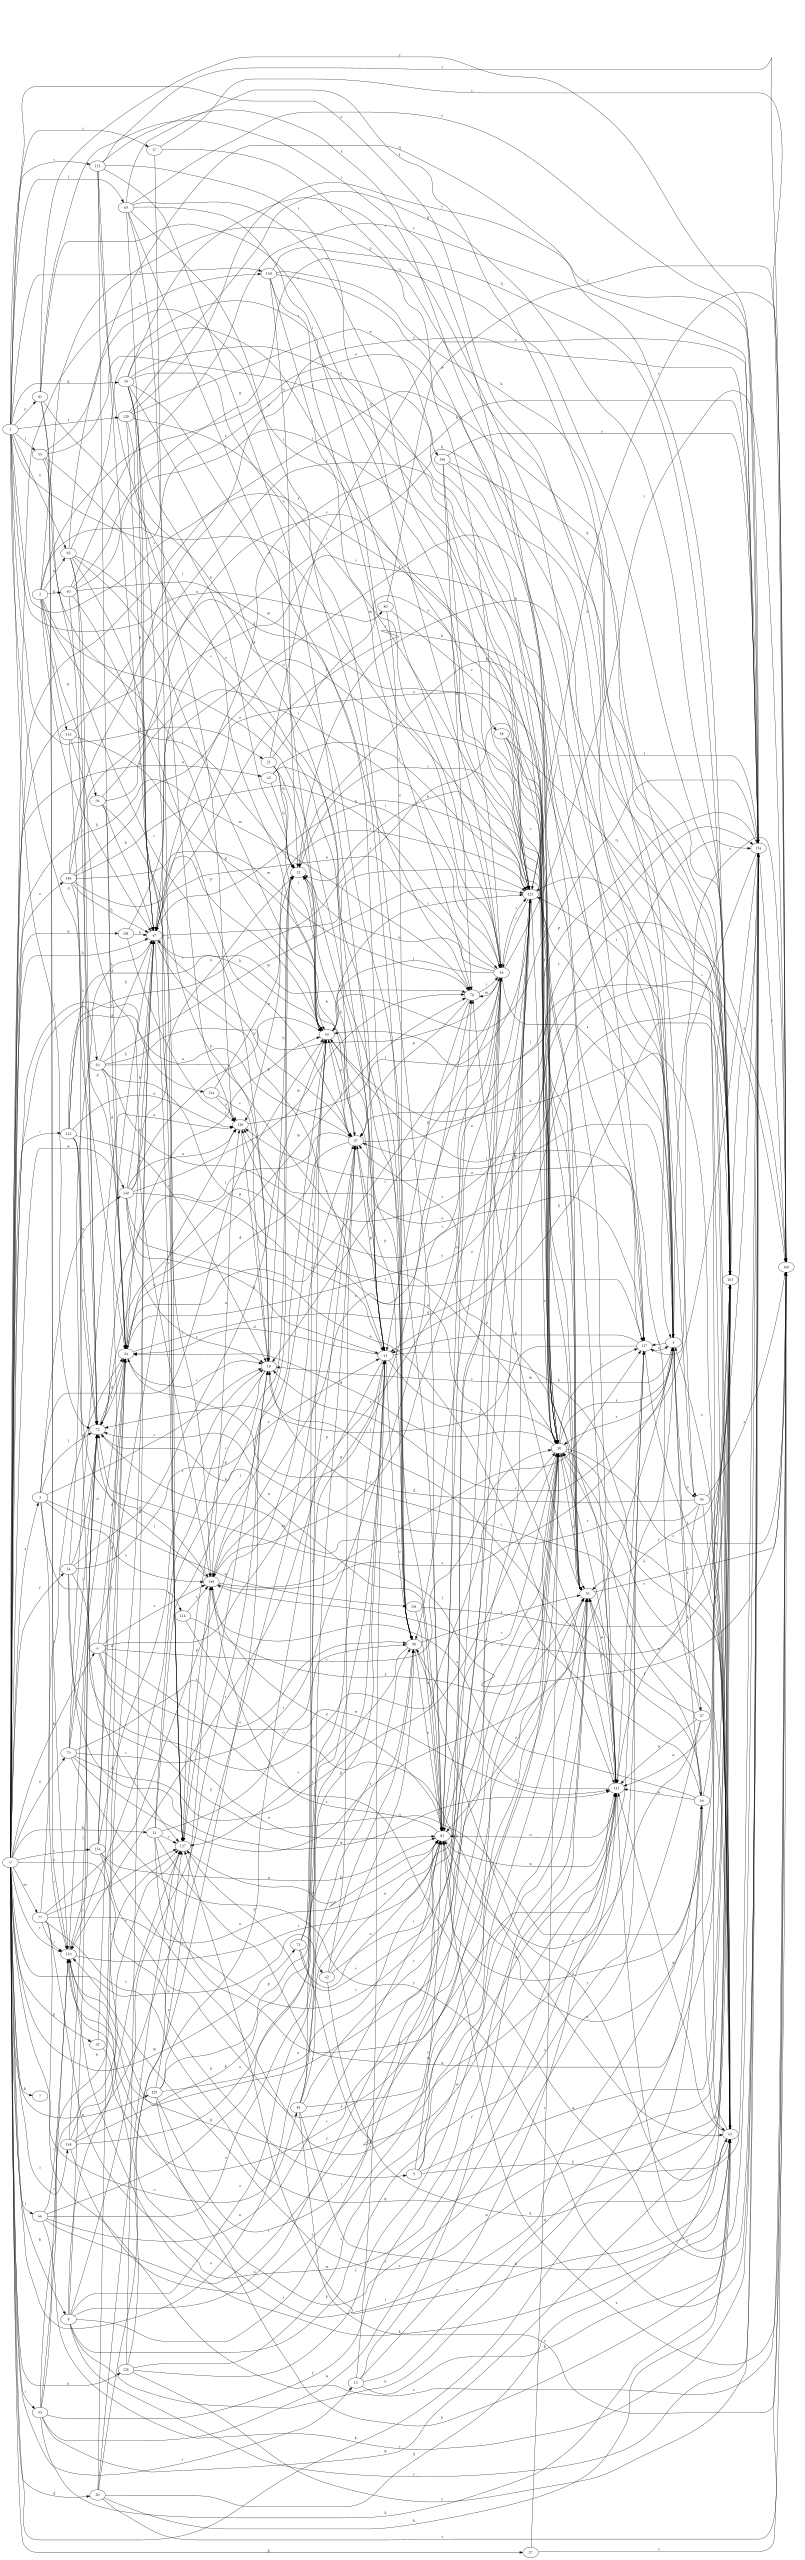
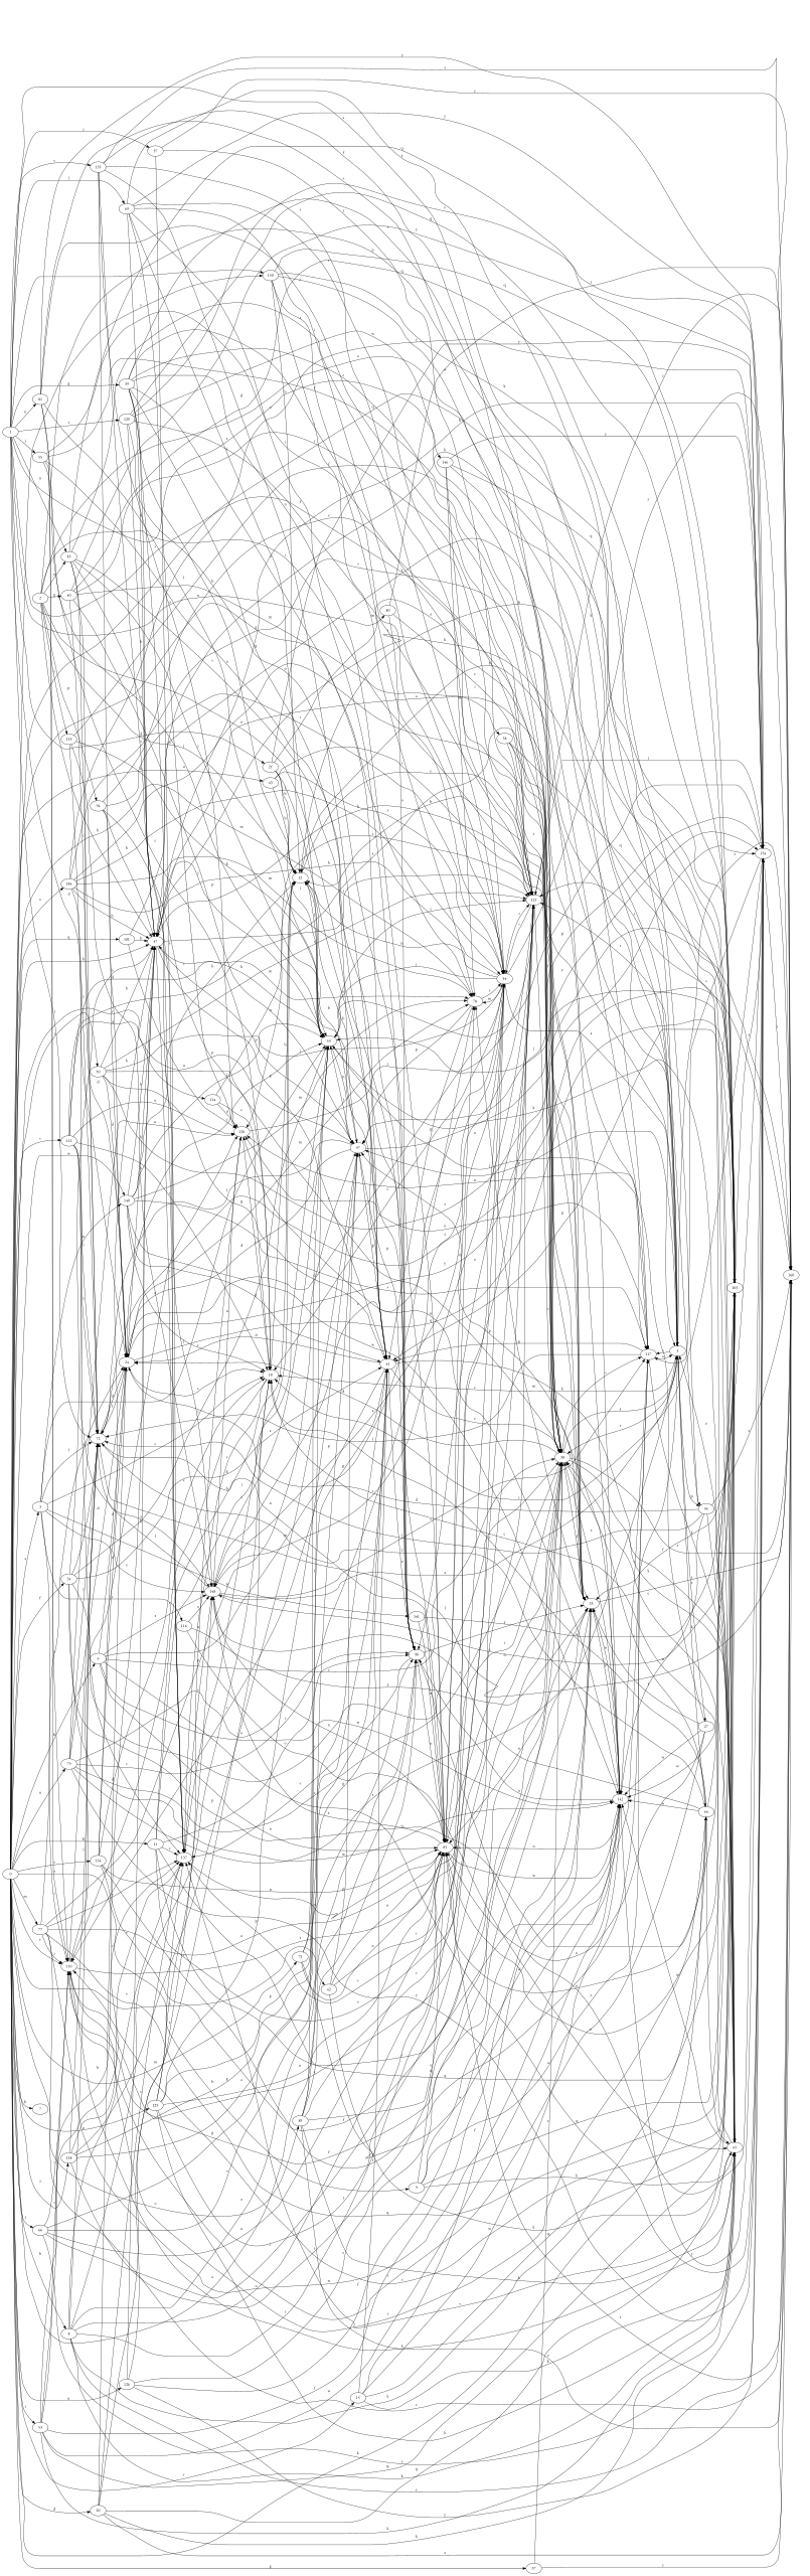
  strict digraph {
    fontname="EB Garamond"
    rankdir=LR
    node [fontname="EB Garamond"]
    edge [fontname="EB Garamond"]
    0
    3
    6
    7
    8
    9
    11
    15
    20
    34
    37
    38
    42
    43
    47
    50
    53
    64
    66
    73
    77
    78
    79
    89
    90
-   92
    101
    103
    110
    112
    114
    126
    129
    134
    140
    n36 [label=184]
    150
    158
    72
    18
    59
    116
    141
    148
    24
    85
    30
    142
    154
    54
    65
    137
    5
    12
    117
    n56 [label=33]
    41
    160
    123
    97
    130
    1
    21
    39
    55
    57
    69
    80
    81
    83
    120
    135
    146
    95
    27
    2
    40
    94
    153
    0 -> 3 [label=a]
    0 -> 6 [label=b]
    0 -> 7 [label=b]
    0 -> 8 [label=b]
    0 -> 9 [label=b]
    0 -> 11 [label=b]
    0 -> 15 [label=c]
    0 -> 20 [label=d]
    0 -> 34 [label=f]
    0 -> 37 [label=g]
    0 -> 38 [label=g]
    0 -> 42 [label=h]
    0 -> 43 [label=h]
    0 -> 47 [label=h]
    0 -> 50 [label=i]
    0 -> 53 [label=i]
    0 -> 64 [label=k]
    0 -> 66 [label=l]
    0 -> 73 [label=m]
    0 -> 77 [label=m]
    0 -> 78 [label=m]
    0 -> 79 [label=n]
    0 -> 89 [label=o]
    0 -> 90 [label=o]
-   0 -> 92 [label=p]
    0 -> 101 [label=q]
    0 -> 103 [label=q]
    0 -> 110 [label=r]
    0 -> 112 [label=s]
    0 -> 114 [label=s]
    0 -> 126 [label=u]
    0 -> 129 [label=u]
    0 -> 134 [label=v]
    0 -> 140 [label=w]
    0 -> n36 [label=x]
    0 -> 150 [label=y]
    0 -> 158 [label=z]
    3 -> 110 [label=r]
    3 -> 140 [label=w]
    3 -> 72 [label=l]
    3 -> 18 [label=c]
    3 -> 59 [label=j]
    3 -> 116 [label=s]
    3 -> 141 [label=w]
    3 -> 148 [label=x]
    6 -> 78 [label=m]
    6 -> 148 [label=x]
    6 -> 24 [label=d]
    6 -> 85 [label=n]
    6 -> 30 [label=e]
    6 -> 142 [label=w]
    6 -> 154 [label=y]
    8 -> 64 [label=k]
    8 -> 90 [label=o]
    8 -> 72 [label=l]
    8 -> 18 [label=c]
    8 -> 85 [label=n]
    8 -> 154 [label=y]
    8 -> 54 [label=i]
-   8 -> n56 [label=k]
+   8 -> 65 [label=k]
    8 -> 137 [label=v]
    9 -> 103 [label=q]
    9 -> 85 [label=n]
    9 -> 142 [label=w]
    9 -> 65 [label=k]
    9 -> 5 [label=a]
    11 -> 90 [label=o]
    11 -> 103 [label=q]
    11 -> 59 [label=j]
    11 -> 30 [label=e]
    11 -> 137 [label=v]
    11 -> 12 [label=b]
    11 -> 117 [label=s]
    15 -> 103 [label=q]
    15 -> 142 [label=w]
    15 -> 65 [label=k]
    15 -> n56 [label=f]
    15 -> 41 [label=g]
    20 -> 103 [label=q]
    20 -> 18 [label=c]
    20 -> 24 [label=d]
    20 -> 65 [label=k]
    20 -> 137 [label=v]
    20 -> 160 [label=z]
    34 -> 47 [label=h]
    34 -> 103 [label=q]
    34 -> 72 [label=l]
    34 -> 59 [label=j]
    34 -> 30 [label=e]
    34 -> 142 [label=w]
    34 -> 41 [label=g]
    37 -> 30 [label=e]
    37 -> 160 [label=z]
    38 -> 103 [label=q]
    38 -> 30 [label=e]
    38 -> n56 [label=f]
    38 -> 123 [label=t]
    42 -> 85 [label=n]
    42 -> 54 [label=i]
    42 -> 65 [label=k]
    42 -> 97 [label=p]
    43 -> 54 [label=i]
    43 -> 12 [label=b]
    43 -> 123 [label=t]
    47 -> 137 [label=v]
    47 -> 5 [label=a]
    47 -> 41 [label=g]
    47 -> 123 [label=t]
    47 -> 97 [label=p]
    50 -> 47 [label=h]
    50 -> 24 [label=d]
    50 -> 30 [label=e]
    50 -> 54 [label=i]
    50 -> 41 [label=g]
    50 -> 160 [label=z]
    50 -> 123 [label=t]
    53 -> 47 [label=h]
    53 -> 103 [label=q]
    53 -> 110 [label=r]
    53 -> 142 [label=w]
    53 -> 65 [label=k]
    53 -> 137 [label=v]
    53 -> n56 [label=f]
    64 -> 103 [label=q]
    64 -> 110 [label=r]
    64 -> 72 [label=l]
    64 -> 18 [label=c]
    64 -> 148 [label=x]
    64 -> 85 [label=n]
    64 -> 30 [label=e]
    64 -> 142 [label=w]
    64 -> 65 [label=k]
    66 -> 90 [label=o]
    66 -> 110 [label=r]
    66 -> 85 [label=n]
    66 -> 154 [label=y]
    66 -> 54 [label=i]
    66 -> 41 [label=g]
    73 -> 59 [label=j]
    73 -> 85 [label=n]
    73 -> 142 [label=w]
    73 -> 41 [label=g]
    77 -> 103 [label=q]
    77 -> 110 [label=r]
    77 -> 24 [label=d]
    77 -> 85 [label=n]
    77 -> 142 [label=w]
    77 -> 137 [label=v]
    77 -> 160 [label=z]
    77 -> 97 [label=p]
    78 -> 54 [label=i]
    78 -> 41 [label=g]
    78 -> 97 [label=p]
    79 -> 90 [label=o]
    79 -> 72 [label=l]
    79 -> 24 [label=d]
    79 -> 30 [label=e]
    79 -> 154 [label=y]
    79 -> 54 [label=i]
    79 -> 5 [label=a]
    79 -> 130 [label=u]
    89 -> 59 [label=j]
    89 -> 30 [label=e]
    89 -> 65 [label=k]
    89 -> 41 [label=g]
    89 -> 160 [label=z]
    89 -> 123 [label=t]
    89 -> 97 [label=p]
    90 -> 85 [label=n]
    90 -> 154 [label=y]
    90 -> 137 [label=v]
    90 -> n56 [label=f]
    90 -> 97 [label=p]
-   92 -> 24 [label=d]
-   92 -> 30 [label=e]
    101 -> 47 [label=h]
    101 -> 5 [label=a]
    101 -> 130 [label=u]
    103 -> 47 [label=h]
    103 -> 110 [label=r]
    103 -> 85 [label=n]
    103 -> 142 [label=w]
    103 -> 154 [label=y]
    103 -> 12 [label=b]
    103 -> n56 [label=f]
    103 -> 41 [label=g]
    103 -> 123 [label=t]
    110 -> 72 [label=l]
    110 -> 30 [label=e]
    110 -> 65 [label=k]
    110 -> n56 [label=f]
    110 -> 123 [label=t]
    110 -> 130 [label=u]
    112 -> 78 [label=m]
    112 -> 72 [label=l]
    112 -> 18 [label=c]
    112 -> 148 [label=x]
    112 -> 137 [label=v]
    112 -> 5 [label=a]
    112 -> 97 [label=p]
    112 -> 130 [label=u]
    114 -> 18 [label=c]
    114 -> 123 [label=t]
    114 -> 130 [label=u]
    126 -> 47 [label=h]
    126 -> 148 [label=x]
    126 -> 30 [label=e]
    126 -> 154 [label=y]
    126 -> n56 [label=f]
    129 -> 85 [label=n]
    129 -> 65 [label=k]
    129 -> 137 [label=v]
    129 -> 41 [label=g]
    129 -> 123 [label=t]
    129 -> 97 [label=p]
-   140 -> 130 [label=u]
+   129 -> 130 [label=u]
    134 -> 47 [label=h]
    134 -> 18 [label=c]
    134 -> 24 [label=d]
    134 -> 85 [label=n]
    134 -> 117 [label=s]
    134 -> n56 [label=f]
    140 -> 47 [label=h]
    140 -> 78 [label=m]
    140 -> 18 [label=c]
    140 -> 59 [label=j]
    140 -> 142 [label=w]
    140 -> 12 [label=b]
    140 -> 117 [label=s]
    140 -> 41 [label=g]
    n36 -> 47 [label=h]
    n36 -> 78 [label=m]
    n36 -> 72 [label=l]
    n36 -> 59 [label=j]
    n36 -> 154 [label=y]
    n36 -> 54 [label=i]
    n36 -> 117 [label=s]
    n36 -> n56 [label=f]
    150 -> 78 [label=m]
    150 -> 103 [label=q]
    150 -> 142 [label=w]
    150 -> 54 [label=i]
    150 -> 65 [label=k]
    150 -> 12 [label=b]
    158 -> 90 [label=o]
    158 -> 72 [label=l]
    158 -> 30 [label=e]
    158 -> 137 [label=v]
    158 -> 41 [label=g]
    158 -> 97 [label=p]
    72 -> 24 [label=d]
    72 -> 85 [label=n]
    72 -> 160 [label=z]
    18 -> 110 [label=r]
    18 -> 137 [label=v]
    18 -> 12 [label=b]
    59 -> 47 [label=h]
    59 -> 148 [label=x]
    59 -> 154 [label=y]
    59 -> 65 [label=k]
    59 -> 123 [label=t]
    59 -> 97 [label=p]
    116 -> 148 [label=x]
    116 -> 65 [label=k]
    116 -> n56 [label=f]
    141 -> 103 [label=q]
    141 -> 85 [label=n]
    148 -> 72 [label=l]
    148 -> 85 [label=n]
    148 -> 5 [label=a]
    148 -> 117 [label=s]
    148 -> 123 [label=t]
    148 -> 130 [label=u]
    24 -> 47 [label=h]
    24 -> 78 [label=m]
    24 -> 103 [label=q]
    24 -> 72 [label=l]
    24 -> 18 [label=c]
    24 -> 59 [label=j]
    24 -> 154 [label=y]
    85 -> 78 [label=m]
    85 -> 148 [label=x]
    85 -> 30 [label=e]
    85 -> 142 [label=w]
    85 -> 160 [label=z]
    30 -> 47 [label=h]
    30 -> 24 [label=d]
    30 -> 85 [label=n]
    30 -> 65 [label=k]
    30 -> 5 [label=a]
    30 -> 12 [label=b]
    30 -> 117 [label=s]
    30 -> n56 [label=f]
    30 -> 160 [label=z]
    142 -> 90 [label=o]
    142 -> 85 [label=n]
    142 -> 30 [label=e]
    142 -> 154 [label=y]
    142 -> 117 [label=s]
    142 -> n56 [label=f]
    142 -> 97 [label=p]
    142 -> 130 [label=u]
    154 -> 47 [label=h]
    154 -> 18 [label=c]
    154 -> 148 [label=x]
    154 -> 117 [label=s]
    154 -> 160 [label=z]
    154 -> 123 [label=t]
    154 -> 97 [label=p]
    54 -> 47 [label=h]
    54 -> 78 [label=m]
    54 -> 18 [label=c]
    54 -> 59 [label=j]
    54 -> 148 [label=x]
    54 -> 24 [label=d]
    54 -> 85 [label=n]
    54 -> 5 [label=a]
    54 -> 12 [label=b]
    54 -> 160 [label=z]
    54 -> 123 [label=t]
    65 -> 47 [label=h]
    65 -> 18 [label=c]
    65 -> 59 [label=j]
    65 -> 30 [label=e]
    65 -> 142 [label=w]
    65 -> 137 [label=v]
    65 -> 5 [label=a]
    137 -> 148 [label=x]
    137 -> 85 [label=n]
    5 -> 64 [label=k]
    5 -> 18 [label=c]
    5 -> 30 [label=e]
    5 -> 12 [label=b]
    5 -> 117 [label=s]
    5 -> 160 [label=z]
    5 -> 97 [label=p]
    5 -> 95 [label=p]
    5 -> 27 [label=e]
    12 -> 59 [label=j]
    12 -> 30 [label=e]
    12 -> 137 [label=v]
    12 -> 130 [label=u]
    117 -> 72 [label=l]
    117 -> 59 [label=j]
    117 -> 65 [label=k]
    117 -> 5 [label=a]
    117 -> 41 [label=g]
    117 -> 130 [label=u]
    n56 -> 78 [label=m]
    n56 -> 85 [label=n]
    n56 -> 142 [label=w]
    n56 -> 160 [label=z]
    41 -> 90 [label=o]
    41 -> 110 [label=r]
    41 -> 24 [label=d]
    41 -> 30 [label=e]
    41 -> 65 [label=k]
    41 -> 12 [label=b]
    160 -> 72 [label=l]
    123 -> 90 [label=o]
    123 -> 148 [label=x]
    123 -> 30 [label=e]
    123 -> 54 [label=i]
    123 -> 137 [label=v]
    123 -> 160 [label=z]
    97 -> 72 [label=l]
    97 -> 59 [label=j]
    97 -> 24 [label=d]
    97 -> 154 [label=y]
    97 -> 12 [label=b]
    97 -> 41 [label=g]
    130 -> 18 [label=c]
    130 -> 123 [label=t]
    1 -> 150 [label=y]
    1 -> 72 [label=l]
    1 -> 24 [label=d]
    1 -> 5 [label=a]
    1 -> n56 [label=f]
    1 -> 21 [label=d]
    1 -> 39 [label=g]
    1 -> 55 [label=j]
    1 -> 57 [label=j]
    1 -> 69 [label=l]
    1 -> 80 [label=n]
    1 -> 81 [label=n]
    1 -> 83 [label=n]
    1 -> 120 [label=t]
    1 -> 135 [label=v]
    1 -> 146 [label=x]
    21 -> 90 [label=o]
    21 -> 59 [label=j]
    21 -> 154 [label=y]
    21 -> 12 [label=b]
    21 -> n56 [label=f]
    39 -> 47 [label=h]
    39 -> 90 [label=o]
    39 -> 85 [label=n]
    39 -> 30 [label=e]
    39 -> 54 [label=i]
    39 -> 137 [label=v]
    39 -> 12 [label=b]
    39 -> 117 [label=s]
    39 -> 41 [label=g]
    55 -> 90 [label=o]
    55 -> 110 [label=r]
    55 -> 59 [label=j]
    55 -> n56 [label=f]
    55 -> 123 [label=t]
    57 -> 137 [label=v]
    57 -> 160 [label=z]
    57 -> 123 [label=t]
    69 -> 47 [label=h]
    69 -> 90 [label=o]
    69 -> 59 [label=j]
    69 -> 154 [label=y]
    69 -> 54 [label=i]
    69 -> 5 [label=a]
    69 -> 123 [label=t]
    69 -> 130 [label=u]
    80 -> 90 [label=o]
    80 -> 30 [label=e]
    80 -> 160 [label=z]
    81 -> 110 [label=r]
    81 -> 18 [label=c]
    81 -> 59 [label=j]
    81 -> 30 [label=e]
    81 -> 154 [label=y]
    81 -> 117 [label=s]
    83 -> 103 [label=q]
    83 -> 72 [label=l]
    83 -> 59 [label=j]
    83 -> 148 [label=x]
    83 -> 24 [label=d]
    83 -> 123 [label=t]
    83 -> 97 [label=v]
    120 -> 47 [label=h]
    120 -> 103 [label=q]
    120 -> 85 [label=n]
    120 -> 142 [label=w]
    120 -> 154 [label=y]
    120 -> 123 [label=t]
    135 -> 24 [label=d]
    135 -> 54 [label=i]
    135 -> 137 [label=v]
    135 -> n56 [label=f]
    135 -> 41 [label=g]
    135 -> 160 [label=z]
    135 -> 130 [label=u]
    146 -> 78 [label=m]
    146 -> 103 [label=q]
    146 -> 154 [label=y]
    146 -> 54 [label=i]
    146 -> 65 [label=k]
    95 -> 72 [label=l]
    95 -> 24 [label=d]
    95 -> 142 [label=w]
    95 -> 65 [label=k]
    95 -> 160 [label=z]
    95 -> 123 [label=t]
    27 -> 110 [label=r]
    27 -> 85 [label=n]
    27 -> 142 [label=w]
    27 -> n56 [label=f]
    27 -> 130 [label=u]
    2 -> 47 [label=h]
    2 -> 85 [label=n]
    2 -> 5 [label=a]
    2 -> 12 [label=b]
    2 -> 123 [label=t]
    2 -> 83 [label=n]
    2 -> 95 [label=p]
    2 -> 40 [label=g]
    2 -> 94 [label=p]
    2 -> 153 [label=y]
    40 -> 78 [label=m]
    40 -> 103 [label=q]
    40 -> 72 [label=l]
    40 -> 30 [label=e]
    40 -> 154 [label=y]
    40 -> 97 [label=p]
    94 -> 47 [label=h]
    94 -> 18 [label=c]
    94 -> 24 [label=d]
    94 -> 30 [label=e]
    94 -> 54 [label=i]
    153 -> 72 [label=l]
    153 -> 148 [label=x]
    153 -> n56 [label=f]
    153 -> 41 [label=g]
  }
